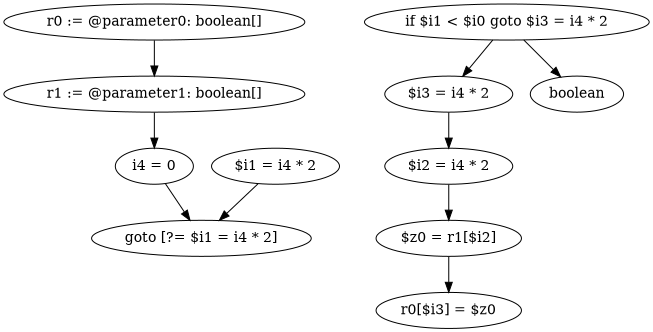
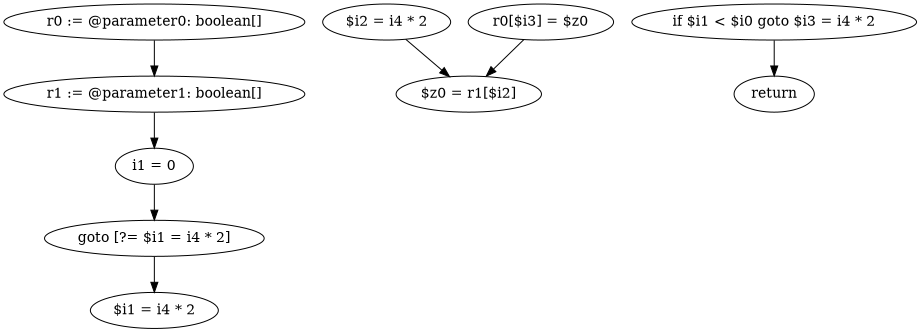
  digraph {
    "r0 := @parameter0: boolean[]"
    "r1 := @parameter1: boolean[]"
-   "i4 = 0"
+   "i4 = 0" [label="i1 = 0"]
    "goto [?= $i1 = i4 * 2]"
    "$i1 = i4 * 2"
-   "$i3 = i4 * 2"
    "$i2 = i4 * 2"
    "$z0 = r1[$i2]"
    "r0[$i3] = $z0"
    "if $i1 < $i0 goto $i3 = i4 * 2"
-   return [label=boolean]
+   return
    "r0 := @parameter0: boolean[]" -> "r1 := @parameter1: boolean[]"
    "r1 := @parameter1: boolean[]" -> "i4 = 0"
    "i4 = 0" -> "goto [?= $i1 = i4 * 2]"
-   "$i1 = i4 * 2" -> "goto [?= $i1 = i4 * 2]"
-   "$i3 = i4 * 2" -> "$i2 = i4 * 2"
+   "goto [?= $i1 = i4 * 2]" -> "$i1 = i4 * 2"
    "$i2 = i4 * 2" -> "$z0 = r1[$i2]"
-   "$z0 = r1[$i2]" -> "r0[$i3] = $z0"
-   "if $i1 < $i0 goto $i3 = i4 * 2" -> "$i3 = i4 * 2"
+   "r0[$i3] = $z0" -> "$z0 = r1[$i2]"
    "if $i1 < $i0 goto $i3 = i4 * 2" -> return
  }
